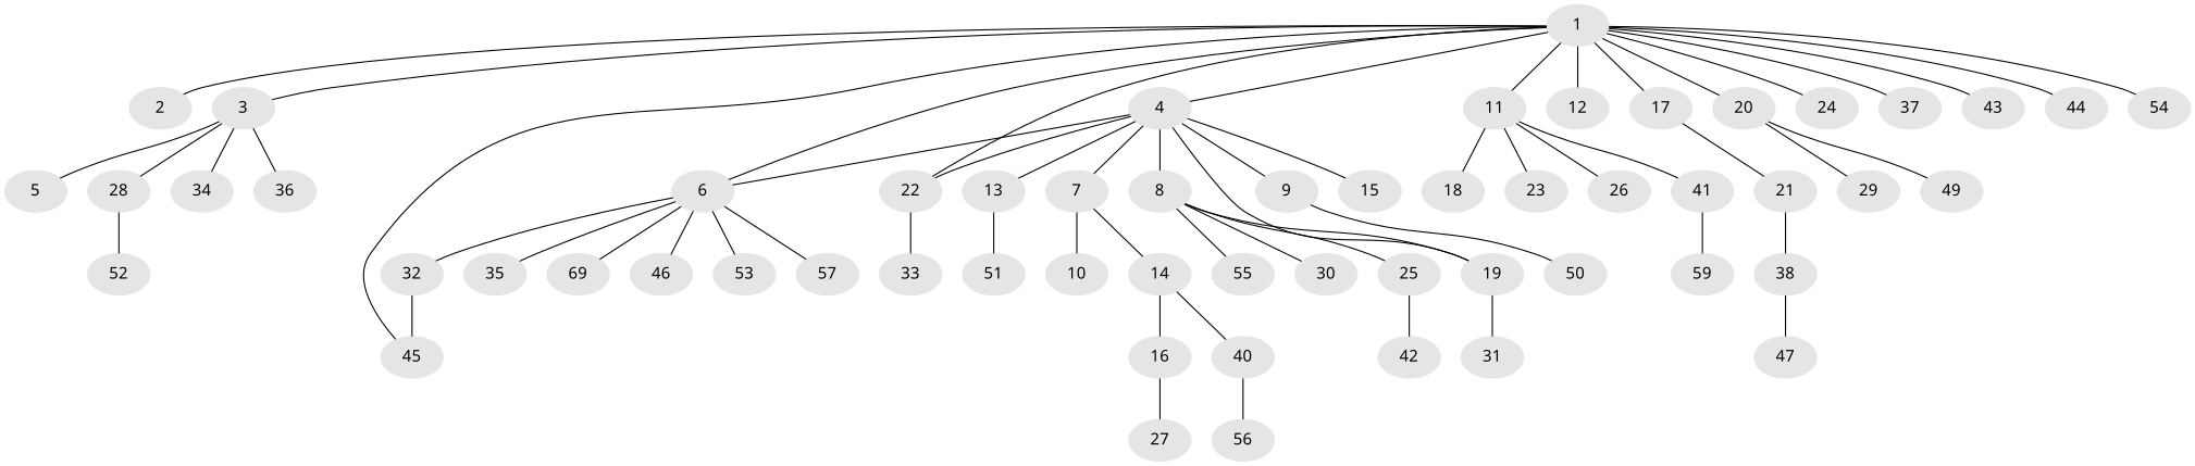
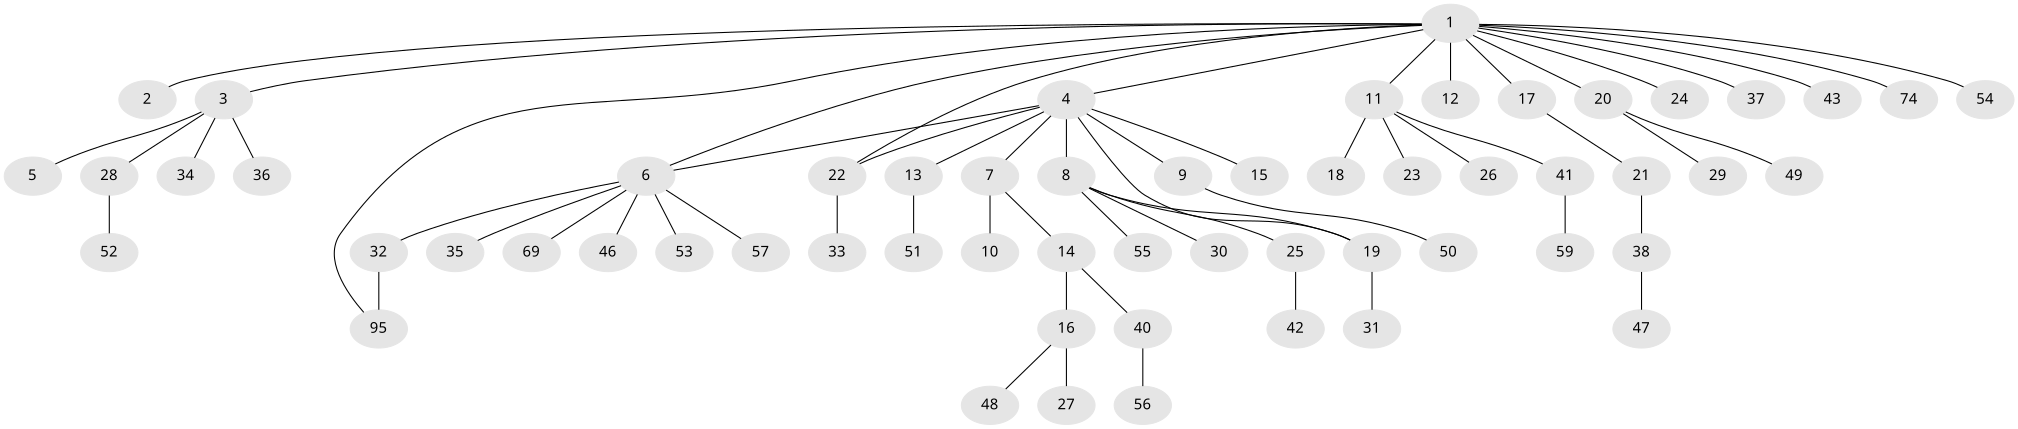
  graph {
    fontname="Noto Sans"
    node [color=gray90 fontname="Noto Sans" style=filled]
    edge [fontname="Noto Sans" weight=1.0]
    1
    2
    3
    4
    6
    11
    12
    17
    20
    22
    24
    37
    43
-   44
-   45
+   44 [label=74]
+   45 [label=95]
    54
    5
    28
    34
    36
    7
    8
    9
    13
    15
    19
    32
    35
    n29 [label=69]
    46
    53
    57
    18
    23
    26
    41
    21
    29
    49
    33
    52
    10
    14
    30
    25
    55
    50
    51
    31
    16
    40
    42
    59
    27
+   48
    56
    38
    47
    1 -- 2
    1 -- 3
    1 -- 4
    1 -- 6
    1 -- 11
    1 -- 12 [weight=2.0]
    1 -- 17
    1 -- 20
    1 -- 22
    1 -- 24
    1 -- 37
    1 -- 43
    1 -- 44
    1 -- 45
    1 -- 54
    3 -- 5
    3 -- 28
    3 -- 34
    3 -- 36
    4 -- 6
    4 -- 22
    4 -- 7
    4 -- 8 [weight=18.0]
    4 -- 9
    4 -- 13
    4 -- 15
    4 -- 19
    6 -- 32
    6 -- 35
    6 -- n29
    6 -- 46
    6 -- 53
    6 -- 57
    11 -- 18
    11 -- 23
    11 -- 26 [weight=2.0]
    11 -- 41
    17 -- 21
    20 -- 29
    20 -- 49
    22 -- 33 [weight=2.0]
    28 -- 52
    7 -- 10
    7 -- 14
    8 -- 19
    8 -- 30
    8 -- 25
    8 -- 55
    9 -- 50
    13 -- 51 [weight=2.0]
    19 -- 31
    32 -- 45 [weight=2.0]
    41 -- 59
    21 -- 38
    14 -- 16 [weight=3.0]
    14 -- 40
    25 -- 42 [weight=2.0]
    16 -- 27
+   16 -- 48
    40 -- 56
    38 -- 47 [weight=2.0]
  }
